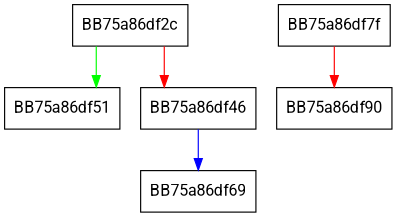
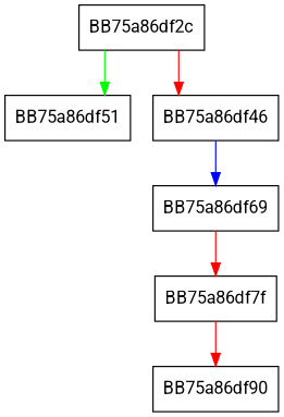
  digraph {
    fontname=Roboto
    splines=ortho
    node [fontname=Roboto shape=box]
    edge [color=red fontname=Roboto]
    BB75a86df2c
    BB75a86df51
    BB75a86df46
    BB75a86df69
    BB75a86df7f
    BB75a86df90
    BB75a86df2c -> BB75a86df51 [color=green]
    BB75a86df2c -> BB75a86df46
    BB75a86df46 -> BB75a86df69 [color=blue]
+   BB75a86df69 -> BB75a86df7f
    BB75a86df7f -> BB75a86df90
  }
